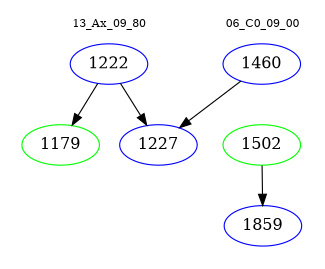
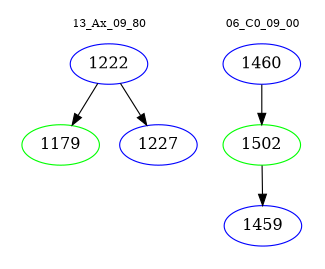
  digraph {
    node [color=blue]
    edge [color=black]
    n1 [label=1222]
    n2 [color=green label=1179]
    n3 [label=1227]
    n4 [label=1460]
-   n5 [label=1859]
+   n5 [label=1459]
    n6 [color=green label=1502]
    subgraph cluster_1 {
      color=white
      fontsize=10
      label="13_Ax_09_80"
      n1
      n2
      n3
    }
    subgraph cluster_2 {
      color=white
      fontsize=10
      label="06_C0_09_00"
      n4
      n5
      n6
    }
    n1 -> n2
    n1 -> n3
-   n4 -> n3
+   n4 -> n6
    n6 -> n5
  }
